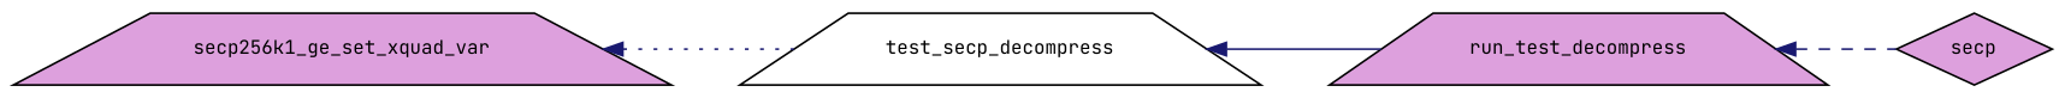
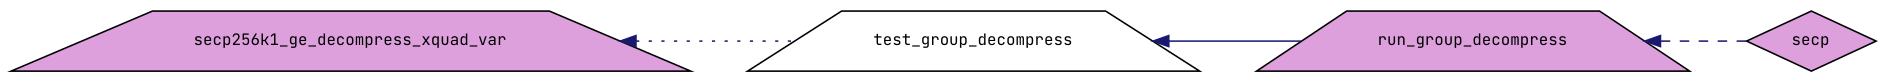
  digraph {
    fontname="JetBrains Mono"
    rankdir=LR
    node [color=black fillcolor=plum fontname="JetBrains Mono" fontsize=10 shape=trapezium style=filled]
    edge [color=midnightblue dir=back fontname="JetBrains Mono" fontsize=10 labelfontname=Helvetica labelfontsize=10]
-   n1 [fontcolor=black height=0.2 label=secp256k1_ge_set_xquad_var width=0.4]
-   n2 [fillcolor=white height=0.2 label=test_secp_decompress width=0.4]
-   n3 [height=0.2 label=run_test_decompress width=0.4]
+   n1 [fontcolor=black height=0.2 label=secp256k1_ge_decompress_xquad_var width=0.4]
+   n2 [fillcolor=white height=0.2 label=test_group_decompress width=0.4]
+   n3 [height=0.2 label=run_group_decompress width=0.4]
    n4 [height=0.2 label=secp shape=diamond width=0.4]
    n1 -> n2 [style=dotted]
    n2 -> n3 [style=solid]
    n3 -> n4 [style=dashed]
  }
